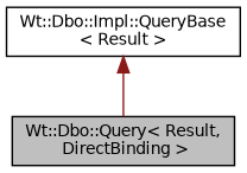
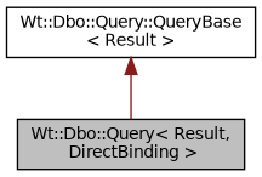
  digraph {
    node [color=black fontname=Helvetica fontsize=10 shape=record style=filled]
    n1 [fillcolor=grey75 fontcolor=black height=0.2 label="Wt::Dbo::Query\< Result,\l DirectBinding \>" width=0.4]
-   n2 [fillcolor=white height=0.2 label="Wt::Dbo::Impl::QueryBase\l\< Result \>" width=0.4]
+   n2 [fillcolor=white height=0.2 label="Wt::Dbo::Query::QueryBase\l\< Result \>" width=0.4]
    n2 -> n1 [color=firebrick4 dir=back fontname=Helvetica fontsize=10 labelfontname=Helvetica labelfontsize=10 style=solid]
  }
